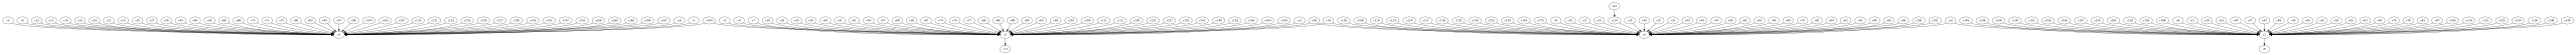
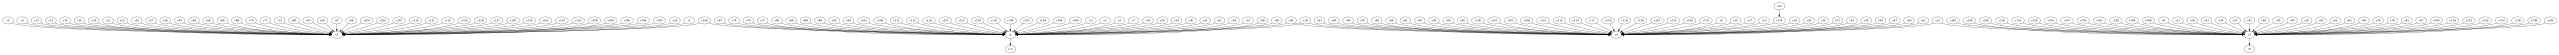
  strict digraph {
    fontname=Nunito
    node [fontname=Nunito]
    edge [fontname=Nunito weight=1]
    v1
    c3
    v2
    c2
    v73
    v3
    v4
    v5
    c1
    v6
    v7
    v8
    v9
    c4
    v10
    v11
    v12
    v13
    v14
    v15
    v16
    v17
    v18
    v19
    v20
    v21
    v22
    v124
    v23
+   v24
    v25
    v26
    v27
    v28
    v29
    v30
    v31
    v32
    v33
    v34
-   v35
    v36
    v37
    v38
    v39
    v40
    v41
    v42
    v43
    v44
    v45
    v46
    v47
    v48
    v49
    v50
    v51
    v52
    v53
    v54
    v55
    v56
    v57
    v58
    v59
    v60
    v61
    v62
    v63
    v64
    v65
    v66
    v67
    v68
    v69
    v70
    v71
    v72
    v74
    v75
    v76
    v77
    v78
    v79
    v80
    v81
    v82
    v83
    v84
    v85
    v86
    v87
    v88
    v89
    v90
    v91
    v92
    v93
    v94
    v95
    v96
    v97
    v98
    v99
    v100
    v101
    v102
    v103
    v104
    v105
    v106
    v107
    v108
    v109
    v110
    v111
    v112
    v113
    v114
    v115
    v116
    v117
    v118
    v119
    v120
    v121
    v122
    v123
    v125
    v126
    v127
    v128
    v129
    v130
    v131
    v132
    v133
    v134
    v135
    v136
    v137
    v138
    v139
    v140
    v141
    v142
    v143
    v144
    v145
    v146
    v147
    v148
    v149
    v150
    v151
    v152
    v153
    v154
    v155
    v156
    v157
    v158
    v159
    v160
    v161
    v162
    v163
    v164
    v165
    v166
    v167
    v168
    v169
    v170
    co1
    co2
    co3
    v1 -> c3
    v2 -> c2
    c2 -> v73
    v3 -> c3
    v4 -> c2
    v5 -> c3
    c1 -> v6
    v7 -> c2
    v8 -> c1
    v9 -> c4
    v10 -> c4
    v11 -> c1
    v12 -> c3
    v13 -> c3
    v14 -> c3
    v15 -> c3
    v16 -> c3
    v17 -> c4
    v18 -> c2
    v18 -> c4
    v19 -> c4
    v20 -> c2
    v21 -> c3
    v22 -> v124
    v124 -> c4
    v23 -> c3
+   v24 -> c4
    v25 -> c3
    v26 -> c2
    v27 -> c3
    v28 -> c1
    v29 -> c4
    v30 -> c4
    v31 -> c4
    v32 -> c4
    v33 -> c1
    v34 -> c1
-   v35 -> c2
    v36 -> c3
    v37 -> c1
    v38 -> c2
    v38 -> c4
    v39 -> c2
    v40 -> c2
    v41 -> c2
    v42 -> c1
    v43 -> c4
    v44 -> c4
    v45 -> c3
    v46 -> c3
    v47 -> c4
    v48 -> c1
    v49 -> c1
    v50 -> c1
    v51 -> c2
    v52 -> c1
    v53 -> c1
    v54 -> c2
    v55 -> c1
    v56 -> c3
    v57 -> c2
    v58 -> c2
    v59 -> c2
    v60 -> c4
    v61 -> c1
    v62 -> c4
    v63 -> c4
    v64 -> c4
    v65 -> c1
    v66 -> c3
    v67 -> c2
    v68 -> c3
    v69 -> c4
    v70 -> c3
    v71 -> c3
    v72 -> c3
    v74 -> c2
    v75 -> c2
    v76 -> c1
    v77 -> c2
    v78 -> c1
    v79 -> c4
    v80 -> c3
    v81 -> c1
    v82 -> c4
    v83 -> c3
    v84 -> c4
    v85 -> c2
    v86 -> c2
    v87 -> c1
    v88 -> c2
    v89 -> c2
    v90 -> c3
    v91 -> c4
    v92 -> c4
    v93 -> c2
    v94 -> c4
    v95 -> c4
    v96 -> c4
    v97 -> c3
    v98 -> c3
    v99 -> c2
    v100 -> c4
    v101 -> c4
    v102 -> c2
    v103 -> c4
    v104 -> c3
    v105 -> c3
    v106 -> c2
    v107 -> c3
    v108 -> c4
    v109 -> c1
    v110 -> c4
    v111 -> c2
    v112 -> c2
    v113 -> c4
    v114 -> c4
    v115 -> c3
    v116 -> c1
    v117 -> c4
    v118 -> c4
    v119 -> c4
    v120 -> c2
    v121 -> c3
    v122 -> c3
    v123 -> c1
    v125 -> c3
    v126 -> c3
    v127 -> c3
    v128 -> c4
    v129 -> c1
    v130 -> c3
    v131 -> c2
    v132 -> c4
    v133 -> c4
    v134 -> c1
    v135 -> c3
    v136 -> c1
    v137 -> c2
    v138 -> c1
    v139 -> c2
    v140 -> c1
    v141 -> c2
    v142 -> c3
    v143 -> c4
    v144 -> c3
    v144 -> c2
    v145 -> c1
    v146 -> c1
    v147 -> c3
    v148 -> c1
    v149 -> c2
    v150 -> c1
    v151 -> c1
    v152 -> c2
    v153 -> c3
    v154 -> c2
    v155 -> c1
    v156 -> c1
    v157 -> c1
    v158 -> c3
    v159 -> c1
    v160 -> c3
    v161 -> c1
    v162 -> c1
    v163 -> c1
    v164 -> c2
    v165 -> c3
    v166 -> c3
    v167 -> c3
    v168 -> c1
    v169 -> c2
    v170 -> c4
    co1 -> c2
    co2 -> c1
    co2 -> c4
    co3 -> c3
  }
